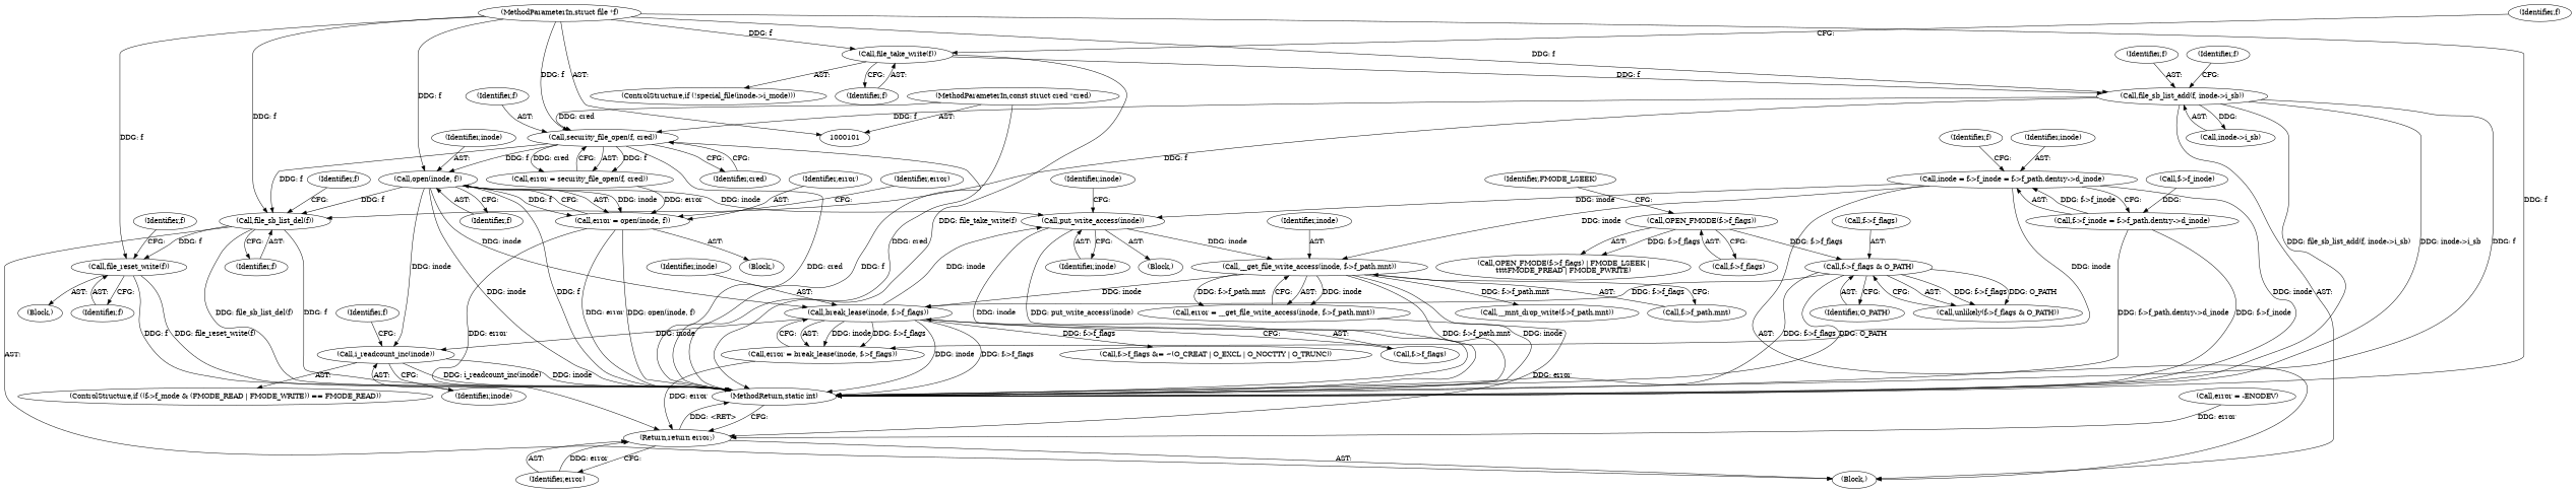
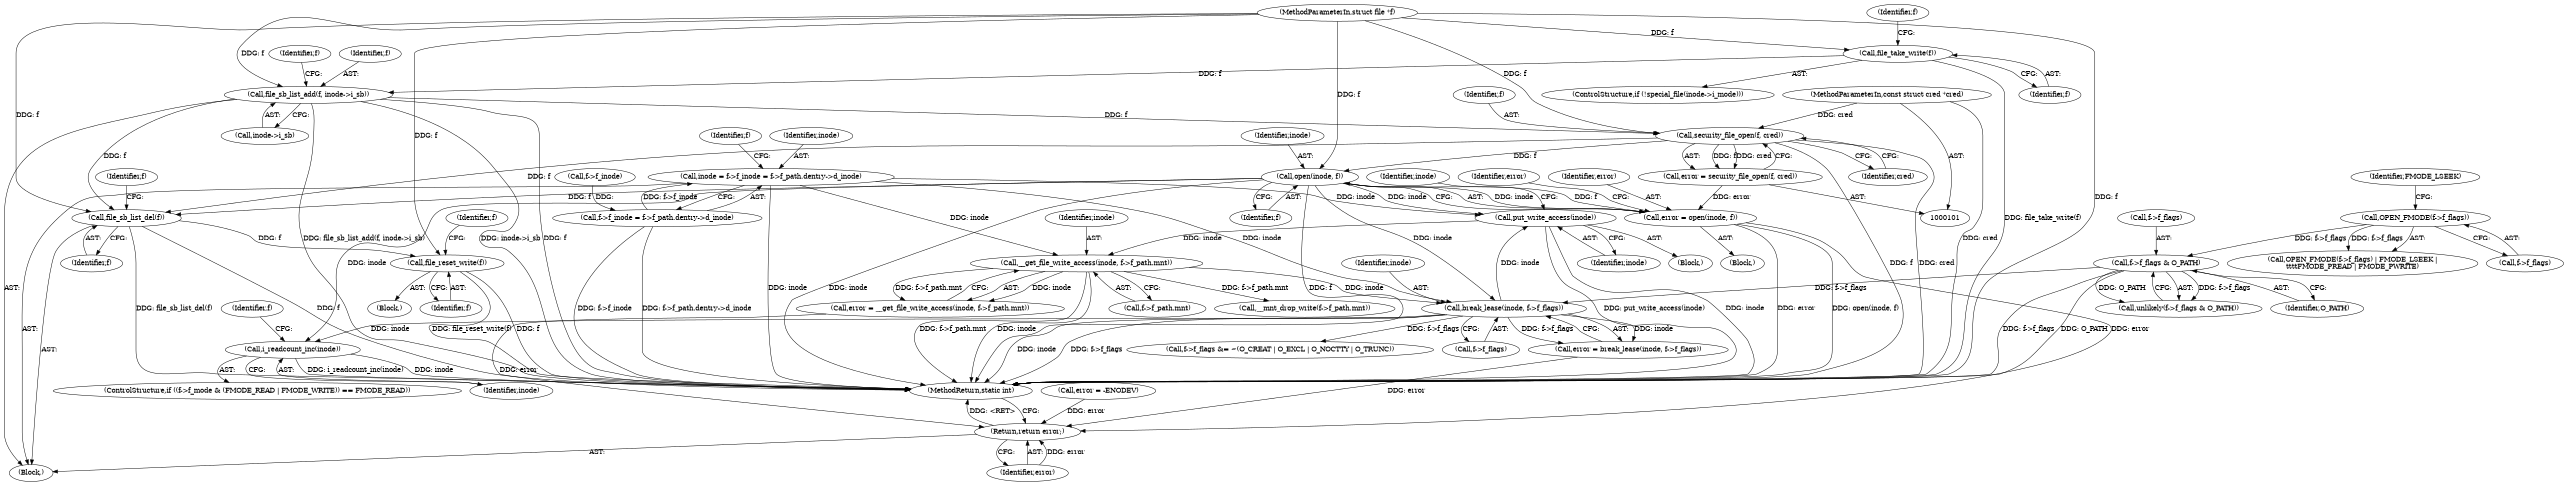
  digraph {
    n1 [label="(Call,open(inode, f))"]
    n2 [label="(Call,error = open(inode, f))"]
    n3 [label="(Call,i_readcount_inc(inode))"]
    n4 [label="(Call,file_sb_list_del(f))"]
    n5 [label="(Call,put_write_access(inode))"]
    n6 [label="(Identifier,f)"]
    n7 [label="(MethodReturn,static int)"]
    n8 [label="(Call,break_lease(inode, f->f_flags))"]
    n9 [label="(Return,return error;)"]
    n10 [label="(Block,)"]
    n11 [label="(ControlStructure,if ((f->f_mode & (FMODE_READ | FMODE_WRITE)) == FMODE_READ))"]
    n12 [label="(Identifier,inode)"]
    n13 [label="(Block,)"]
    n14 [label="(Call,file_reset_write(f))"]
    n15 [label="(Identifier,f)"]
    n16 [label="(Call,__get_file_write_access(inode, f->f_path.mnt))"]
    n17 [label="(Block,)"]
    n18 [label="(Identifier,inode)"]
    n19 [label="(Call,f->f_flags &= ~(O_CREAT | O_EXCL | O_NOCTTY | O_TRUNC))"]
    n20 [label="(Call,f->f_flags)"]
    n21 [label="(Call,error = break_lease(inode, f->f_flags))"]
    n22 [label="(Call,inode = f->f_inode = f->f_path.dentry->d_inode)"]
    n23 [label="(Call,f->f_inode = f->f_path.dentry->d_inode)"]
    n24 [label="(Call,error = __get_file_write_access(inode, f->f_path.mnt))"]
    n25 [label="(Call,__mnt_drop_write(f->f_path.mnt))"]
    n26 [label="(Call,f->f_path.mnt)"]
    n27 [label="(Call,f->f_flags & O_PATH)"]
    n28 [label="(Identifier,O_PATH)"]
    n29 [label="(Call,unlikely(f->f_flags & O_PATH))"]
    n30 [label="(Call,OPEN_FMODE(f->f_flags))"]
    n31 [label="(Call,f->f_flags)"]
    n32 [label="(Call,OPEN_FMODE(f->f_flags) | FMODE_LSEEK |\n\t\t\t\tFMODE_PREAD | FMODE_PWRITE)"]
    n33 [label="(Call,security_file_open(f, cred))"]
    n34 [label="(Call,error = security_file_open(f, cred))"]
    n35 [label="(Identifier,cred)"]
    n36 [label="(Call,file_sb_list_add(f, inode->i_sb))"]
    n37 [label="(Call,inode->i_sb)"]
    n38 [label="(Call,file_take_write(f))"]
    n39 [label="(Identifier,f)"]
    n40 [label="(ControlStructure,if (!special_file(inode->i_mode)))"]
    n41 [label="(MethodParameterIn,struct file *f)"]
    1000101
    n43 [label="(Block,)"]
    n44 [label="(Identifier,f)"]
    n45 [label="(MethodParameterIn,const struct cred *cred)"]
    n46 [label="(Identifier,error)"]
    n47 [label="(Identifier,inode)"]
    n48 [label="(Identifier,FMODE_LSEEK)"]
    n49 [label="(Call,error = -ENODEV)"]
    n50 [label="(Identifier,inode)"]
    n51 [label="(Identifier,f)"]
    n52 [label="(Identifier,inode)"]
    n53 [label="(Identifier,error)"]
    n54 [label="(Identifier,inode)"]
    n55 [label="(Identifier,f)"]
    n56 [label="(Identifier,error)"]
    n57 [label="(Identifier,f)"]
    n58 [label="(Call,f->f_inode)"]
    n59 [label="(Identifier,f)"]
    n60 [label="(Identifier,f)"]
    n61 [label="(Identifier,f)"]
    n62 [label="(Identifier,inode)"]
    n63 [label="(Identifier,f)"]
    n64 [label="(Call,f->f_flags)"]
    n65 [label="(Identifier,f)"]
    n1 -> n2 [label="AST: "]
    n1 -> n2 [label="DDG: inode"]
    n1 -> n2 [label="DDG: f"]
    n1 -> n3 [label="DDG: inode"]
    n1 -> n4 [label="DDG: f"]
    n1 -> n5 [label="DDG: inode"]
    n1 -> n6 [label="CFG: "]
    n1 -> n7 [label="DDG: inode"]
    n1 -> n7 [label="DDG: f"]
    n1 -> n8 [label="DDG: inode"]
    n2 -> n1 [label="CFG: "]
    n2 -> n7 [label="DDG: open(inode, f)"]
    n2 -> n7 [label="DDG: error"]
    n2 -> n9 [label="DDG: error"]
    n2 -> n10 [label="AST: "]
    n3 -> n7 [label="DDG: i_readcount_inc(inode)"]
    n3 -> n7 [label="DDG: inode"]
    n3 -> n11 [label="AST: "]
    n3 -> n12 [label="CFG: "]
    n4 -> n7 [label="DDG: f"]
    n4 -> n7 [label="DDG: file_sb_list_del(f)"]
    n4 -> n13 [label="AST: "]
    n4 -> n14 [label="DDG: f"]
    n4 -> n15 [label="CFG: "]
    n5 -> n7 [label="DDG: inode"]
    n5 -> n7 [label="DDG: put_write_access(inode)"]
    n5 -> n16 [label="DDG: inode"]
    n5 -> n17 [label="AST: "]
    n5 -> n18 [label="CFG: "]
    n6 -> n1 [label="AST: "]
    n7 -> n9 [label="CFG: "]
    n8 -> n3 [label="DDG: inode"]
    n8 -> n5 [label="DDG: inode"]
    n8 -> n7 [label="DDG: inode"]
    n8 -> n7 [label="DDG: f->f_flags"]
    n8 -> n19 [label="DDG: f->f_flags"]
    n8 -> n20 [label="CFG: "]
    n8 -> n21 [label="AST: "]
    n8 -> n21 [label="DDG: inode"]
    n8 -> n21 [label="DDG: f->f_flags"]
    n9 -> n7 [label="DDG: <RET>"]
    n9 -> n13 [label="AST: "]
    n9 -> n46 [label="CFG: "]
    n12 -> n3 [label="AST: "]
    n14 -> n7 [label="DDG: file_reset_write(f)"]
    n14 -> n7 [label="DDG: f"]
    n14 -> n43 [label="AST: "]
    n14 -> n44 [label="CFG: "]
    n15 -> n4 [label="AST: "]
    n16 -> n7 [label="DDG: f->f_path.mnt"]
    n16 -> n7 [label="DDG: inode"]
    n16 -> n8 [label="DDG: inode"]
    n16 -> n24 [label="AST: "]
    n16 -> n24 [label="DDG: inode"]
    n16 -> n24 [label="DDG: f->f_path.mnt"]
    n16 -> n25 [label="DDG: f->f_path.mnt"]
    n16 -> n26 [label="CFG: "]
    n18 -> n5 [label="AST: "]
    n20 -> n8 [label="AST: "]
    n21 -> n8 [label="CFG: "]
    n21 -> n9 [label="DDG: error"]
    n22 -> n5 [label="DDG: inode"]
    n22 -> n7 [label="DDG: inode"]
-   n22 -> n21 [label="DDG: inode"]
+   n22 -> n8 [label="DDG: inode"]
    n22 -> n13 [label="AST: "]
    n22 -> n16 [label="DDG: inode"]
    n22 -> n23 [label="CFG: "]
    n23 -> n7 [label="DDG: f->f_inode"]
    n23 -> n7 [label="DDG: f->f_path.dentry->d_inode"]
    n23 -> n22 [label="AST: "]
    n23 -> n22 [label="DDG: f->f_inode"]
    n24 -> n9 [label="DDG: error"]
    n24 -> n16 [label="CFG: "]
    n26 -> n16 [label="AST: "]
    n27 -> n7 [label="DDG: f->f_flags"]
    n27 -> n7 [label="DDG: O_PATH"]
    n27 -> n8 [label="DDG: f->f_flags"]
    n27 -> n28 [label="CFG: "]
    n27 -> n29 [label="AST: "]
    n27 -> n29 [label="DDG: f->f_flags"]
    n27 -> n29 [label="DDG: O_PATH"]
    n28 -> n27 [label="AST: "]
    n29 -> n27 [label="CFG: "]
    n30 -> n27 [label="DDG: f->f_flags"]
    n30 -> n31 [label="CFG: "]
    n30 -> n32 [label="AST: "]
    n30 -> n32 [label="DDG: f->f_flags"]
    n31 -> n30 [label="AST: "]
    n33 -> n1 [label="DDG: f"]
    n33 -> n4 [label="DDG: f"]
    n33 -> n7 [label="DDG: cred"]
    n33 -> n7 [label="DDG: f"]
    n33 -> n34 [label="AST: "]
    n33 -> n34 [label="DDG: f"]
    n33 -> n34 [label="DDG: cred"]
    n33 -> n35 [label="CFG: "]
    n34 -> n2 [label="DDG: error"]
    n34 -> n33 [label="CFG: "]
    n35 -> n33 [label="CFG: "]
    n36 -> n4 [label="DDG: f"]
    n36 -> n7 [label="DDG: f"]
    n36 -> n7 [label="DDG: file_sb_list_add(f, inode->i_sb)"]
    n36 -> n7 [label="DDG: inode->i_sb"]
    n36 -> n13 [label="AST: "]
    n36 -> n33 [label="DDG: f"]
-   n36 -> n37 [label="DDG: "]
+   n36 -> n37 [label="CFG: "]
    n37 -> n36 [label="AST: "]
    n38 -> n7 [label="DDG: file_take_write(f)"]
    n38 -> n36 [label="DDG: f"]
    n38 -> n39 [label="CFG: "]
    n38 -> n40 [label="AST: "]
    n39 -> n38 [label="AST: "]
    n41 -> n1 [label="DDG: f"]
    n41 -> n4 [label="DDG: f"]
    n41 -> n7 [label="DDG: f"]
    n41 -> n14 [label="DDG: f"]
    n41 -> n33 [label="DDG: f"]
    n41 -> n36 [label="DDG: f"]
    n41 -> n38 [label="DDG: f"]
-   n41 -> 1000101 [label="AST: "]
+   n34 -> 1000101 [label="AST: "]
    n44 -> n14 [label="AST: "]
    n45 -> n7 [label="DDG: cred"]
    n45 -> n33 [label="DDG: cred"]
    n45 -> 1000101 [label="AST: "]
    n46 -> n9 [label="AST: "]
    n46 -> n9 [label="DDG: error"]
    n47 -> n8 [label="AST: "]
    n48 -> n30 [label="CFG: "]
    n49 -> n9 [label="DDG: error"]
    n50 -> n1 [label="AST: "]
    n51 -> n22 [label="CFG: "]
    n52 -> n16 [label="AST: "]
    n53 -> n2 [label="AST: "]
    n54 -> n5 [label="CFG: "]
    n55 -> n33 [label="AST: "]
    n56 -> n2 [label="CFG: "]
    n57 -> n14 [label="CFG: "]
    n58 -> n23 [label="DDG: "]
    n59 -> n36 [label="AST: "]
    n60 -> n36 [label="CFG: "]
    n61 -> n3 [label="CFG: "]
    n62 -> n22 [label="AST: "]
    n63 -> n38 [label="CFG: "]
    n64 -> n27 [label="AST: "]
    n65 -> n4 [label="CFG: "]
  }
